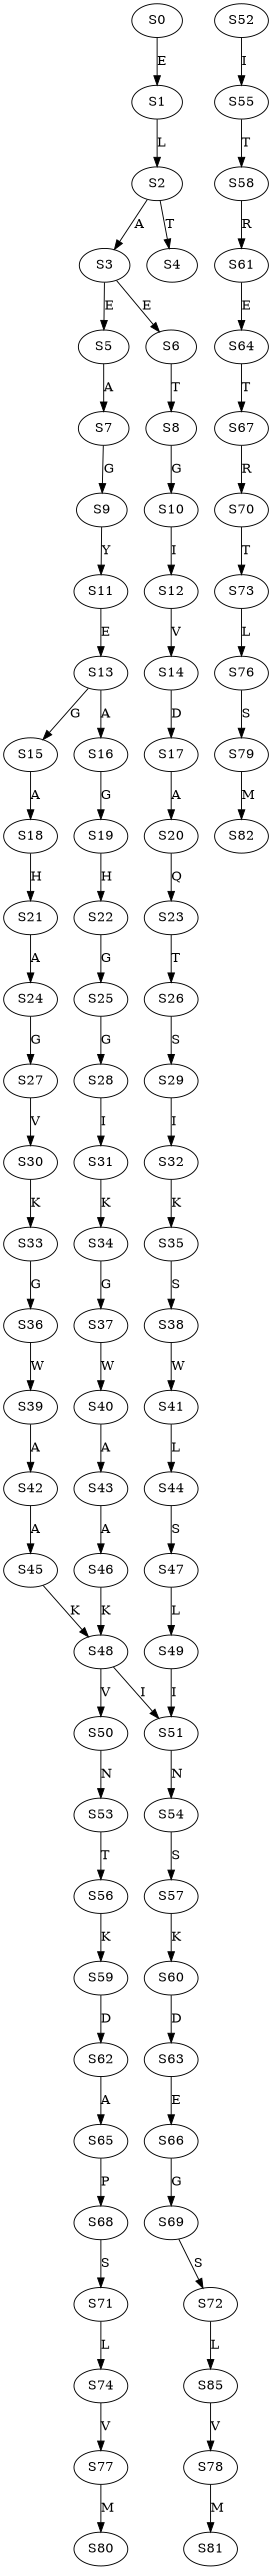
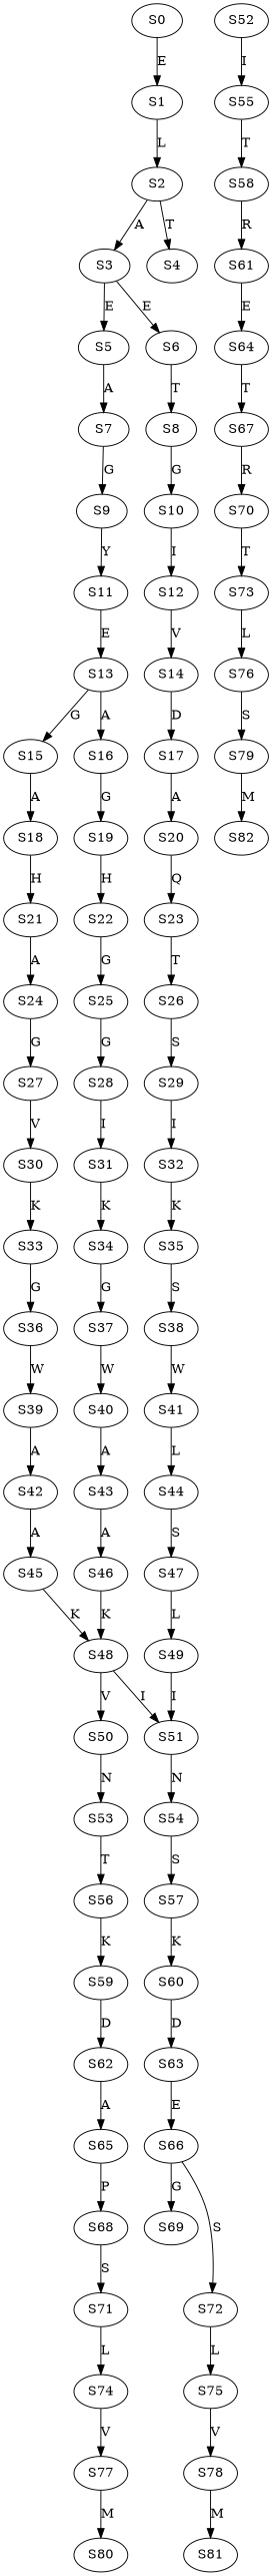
  strict digraph {
    S0
    S1
    S2
    S3
    S4
    S5
    S6
    S7
    S8
    S9
    S10
    S11
    S12
    S13
    S14
    S15
    S16
    S17
    S18
    S19
    S20
    S21
    S22
    S23
    S24
    S25
    S26
    S27
    S28
    S29
    S30
    S31
    S32
    S33
    S34
    S35
    S36
    S37
    S38
    S39
    S40
    S41
    S42
    S43
    S44
    S45
    S46
    S47
    S48
    S49
    S50
    S51
    S53
    S54
    S52
    S55
    S56
    S57
    S58
    S59
    S60
    S61
    S62
    S63
    S64
    S65
    S66
    S67
    S68
    S69
    S70
    S71
    S72
    S73
    S74
-   S75 [label=S85]
+   S75
    S76
    S77
    S78
    S79
    S80
    S81
    S82
    S0 -> S1 [label=E]
    S1 -> S2 [label=L]
    S2 -> S3 [label=A]
    S2 -> S4 [label=T]
    S3 -> S5 [label=E]
    S3 -> S6 [label=E]
    S5 -> S7 [label=A]
    S6 -> S8 [label=T]
    S7 -> S9 [label=G]
    S8 -> S10 [label=G]
    S9 -> S11 [label=Y]
    S10 -> S12 [label=I]
    S11 -> S13 [label=E]
    S12 -> S14 [label=V]
    S13 -> S15 [label=G]
    S13 -> S16 [label=A]
    S14 -> S17 [label=D]
    S15 -> S18 [label=A]
    S16 -> S19 [label=G]
    S17 -> S20 [label=A]
    S18 -> S21 [label=H]
    S19 -> S22 [label=H]
    S20 -> S23 [label=Q]
    S21 -> S24 [label=A]
    S22 -> S25 [label=G]
    S23 -> S26 [label=T]
    S24 -> S27 [label=G]
    S25 -> S28 [label=G]
    S26 -> S29 [label=S]
    S27 -> S30 [label=V]
    S28 -> S31 [label=I]
    S29 -> S32 [label=I]
    S30 -> S33 [label=K]
    S31 -> S34 [label=K]
    S32 -> S35 [label=K]
    S33 -> S36 [label=G]
    S34 -> S37 [label=G]
    S35 -> S38 [label=S]
    S36 -> S39 [label=W]
    S37 -> S40 [label=W]
    S38 -> S41 [label=W]
    S39 -> S42 [label=A]
    S40 -> S43 [label=A]
    S41 -> S44 [label=L]
    S42 -> S45 [label=A]
    S43 -> S46 [label=A]
    S44 -> S47 [label=S]
    S45 -> S48 [label=K]
    S46 -> S48 [label=K]
    S47 -> S49 [label=L]
    S48 -> S50 [label=V]
    S48 -> S51 [label=I]
    S49 -> S51 [label=I]
    S50 -> S53 [label=N]
    S51 -> S54 [label=N]
    S53 -> S56 [label=T]
    S54 -> S57 [label=S]
    S52 -> S55 [label=I]
    S55 -> S58 [label=T]
    S56 -> S59 [label=K]
    S57 -> S60 [label=K]
    S58 -> S61 [label=R]
    S59 -> S62 [label=D]
    S60 -> S63 [label=D]
    S61 -> S64 [label=E]
    S62 -> S65 [label=A]
    S63 -> S66 [label=E]
    S64 -> S67 [label=T]
    S65 -> S68 [label=P]
    S66 -> S69 [label=G]
    S67 -> S70 [label=R]
    S68 -> S71 [label=S]
-   S69 -> S72 [label=S]
+   S66 -> S72 [label=S]
    S70 -> S73 [label=T]
    S71 -> S74 [label=L]
    S72 -> S75 [label=L]
    S73 -> S76 [label=L]
    S74 -> S77 [label=V]
    S75 -> S78 [label=V]
    S76 -> S79 [label=S]
    S77 -> S80 [label=M]
    S78 -> S81 [label=M]
    S79 -> S82 [label=M]
  }
